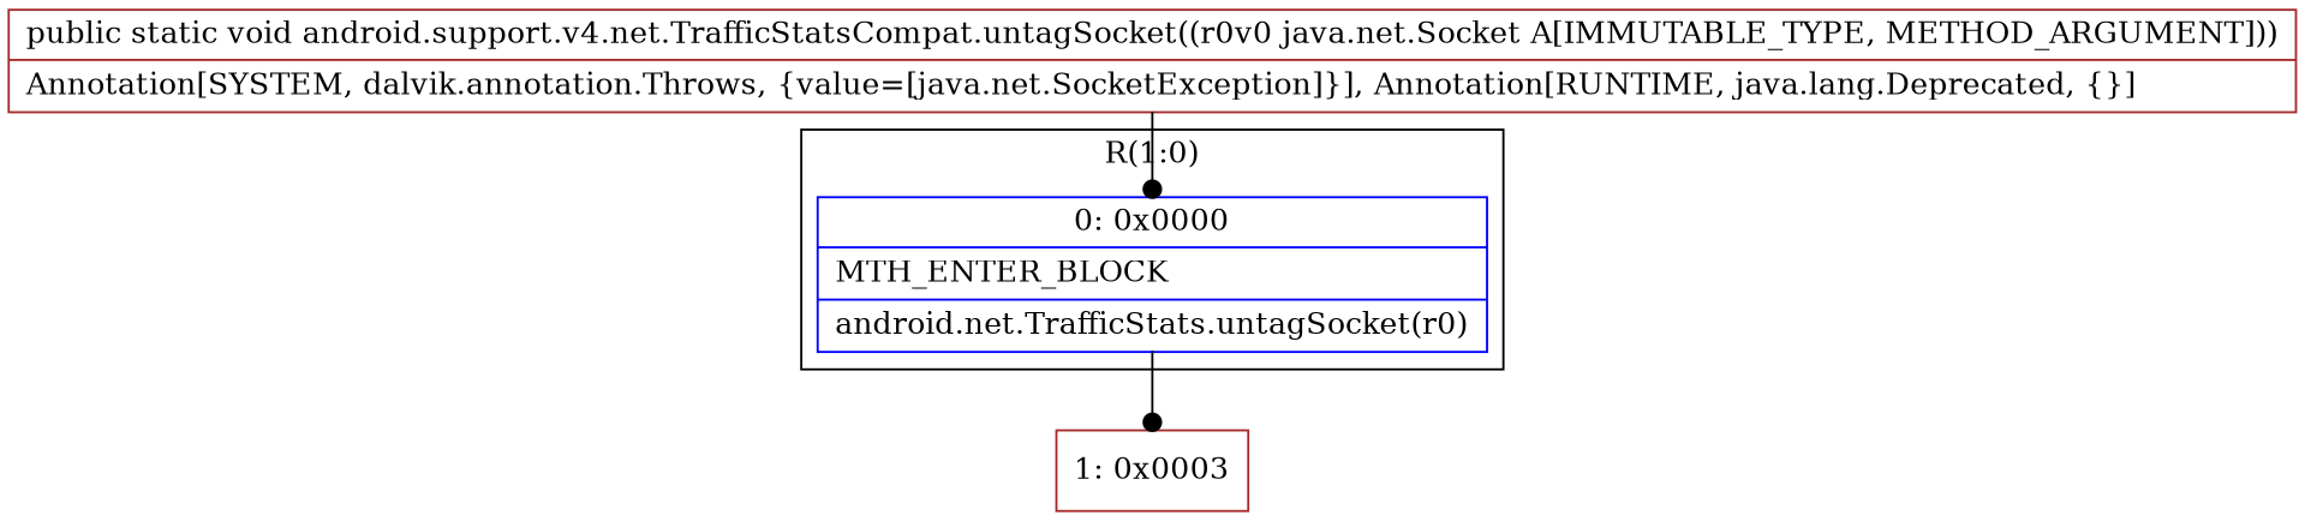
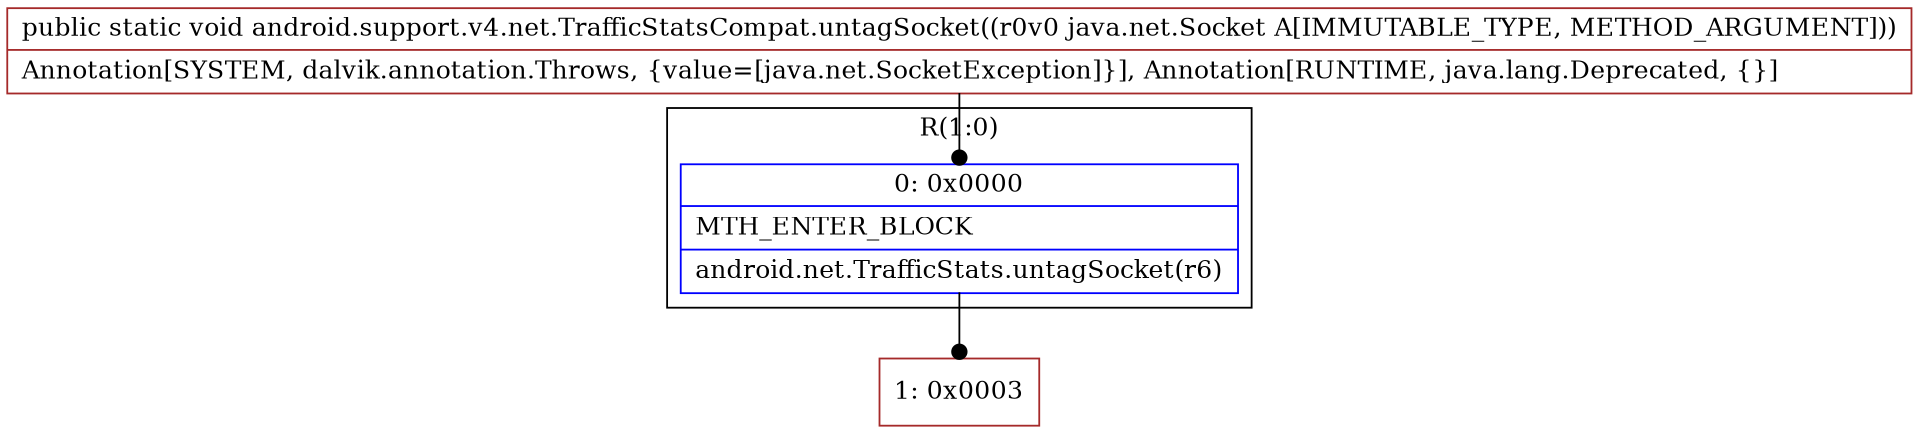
  digraph {
    node [color=brown shape=record]
    edge [color=black arrowhead=dot]
-   n1 [color=blue label="{0\:\ 0x0000|MTH_ENTER_BLOCK\l|android.net.TrafficStats.untagSocket(r0)\l}"]
+   n1 [color=blue label="{0\:\ 0x0000|MTH_ENTER_BLOCK\l|android.net.TrafficStats.untagSocket(r6)\l}"]
    n2 [label="{1\:\ 0x0003}"]
    n3 [label="{public static void android.support.v4.net.TrafficStatsCompat.untagSocket((r0v0 java.net.Socket A[IMMUTABLE_TYPE, METHOD_ARGUMENT]))  | Annotation[SYSTEM, dalvik.annotation.Throws, \{value=[java.net.SocketException]\}], Annotation[RUNTIME, java.lang.Deprecated, \{\}]\l}"]
    subgraph cluster_1 {
      label="R(1:0)"
      n1
    }
    n1 -> n2
    n3 -> n1
  }
